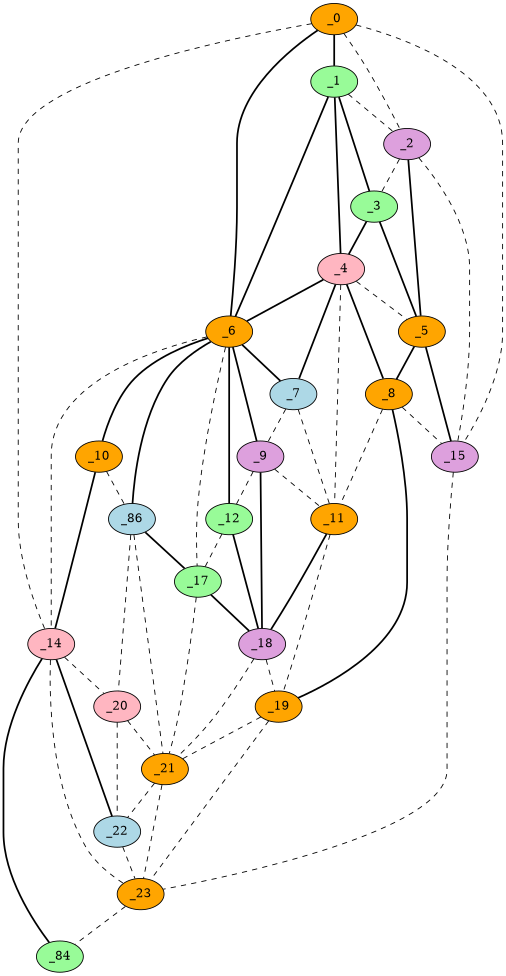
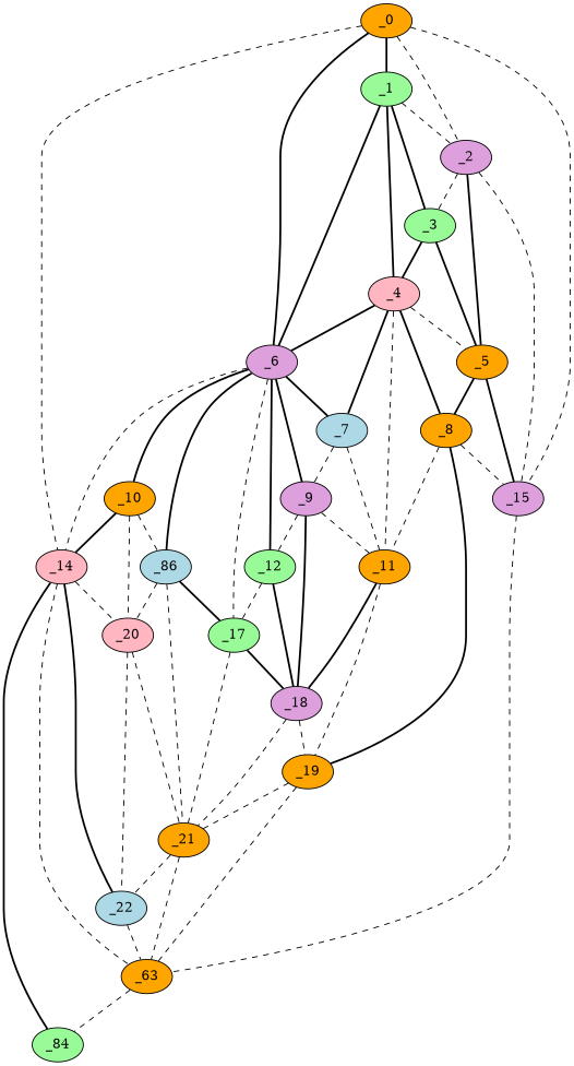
  graph {
    node [fillcolor=orange style=filled x=58 y=12]
    edge [style=dashed valence=2]
    _0 [x=6 y=10]
    _1 [fillcolor=palegreen x=28 y=15]
    _2 [fillcolor=plum x=35]
-   _6 [x=53 y=57]
+   _6 [fillcolor=plum x=53 y=57]
    _14 [fillcolor=lightpink x=61 y=93]
    _15 [fillcolor=plum x=62 y=4]
    _3 [fillcolor=palegreen x=40 y=17]
    _4 [fillcolor=lightpink x=49 y=27]
    _5 [x=52]
    _7 [fillcolor=lightblue x=54 y=31]
    _9 [fillcolor=plum y=38]
    _10 [y=62]
    _12 [fillcolor=palegreen x=60 y=42]
    n14 [fillcolor=lightblue label=_86 x=64 y=60]
    _17 [fillcolor=palegreen x=65 y=49]
    n16 [fillcolor=palegreen label=_84 x=123 y=117]
    _20 [fillcolor=lightpink x=75 y=65]
    _22 [fillcolor=lightblue x=84 y=64]
-   _23 [x=120 y=86]
+   _23 [x=120 y=86 label=_63]
    _8 [y=16]
    _11 [x=59 y=30]
    _18 [fillcolor=plum x=66 y=40]
    _21 [x=76 y=52]
    _19 [x=68 y=30]
    _0 -- _1 [style=bold]
    _0 -- _2 [valence=1]
    _0 -- _6 [style=bold]
    _0 -- _14
    _0 -- _15 [valence=1]
    _1 -- _2
    _1 -- _6 [style=bold]
    _1 -- _3 [style=bold valence=1]
    _1 -- _4 [style=bold]
    _2 -- _15
    _2 -- _3
    _2 -- _5 [style=bold]
    _6 -- _14
    _6 -- _7 [style=bold]
    _6 -- _9 [style=bold]
    _6 -- _10 [style=bold valence=1]
    _6 -- _12 [style=bold]
    _6 -- n14 [style=bold]
    _6 -- _17
    _14 -- n16 [style=bold valence=1]
    _14 -- _20
    _14 -- _22 [style=bold valence=1]
    _14 -- _23
    _15 -- _23 [valence=1]
    _3 -- _4 [style=bold valence=1]
    _3 -- _5 [style=bold]
    _4 -- _6 [style=bold valence=1]
    _4 -- _5
    _4 -- _7 [style=bold]
    _4 -- _8 [style=bold]
    _4 -- _11 [valence=1]
    _5 -- _15 [style=bold]
    _5 -- _8 [style=bold valence=1]
    _7 -- _9
    _7 -- _11
    _9 -- _12 [valence=1]
    _9 -- _11
    _9 -- _18 [style=bold]
    _10 -- _14 [style=bold]
    _10 -- n14 [valence=1]
+   _10 -- _20
    _12 -- _17 [valence=1]
    _12 -- _18 [style=bold]
    n14 -- _17 [style=bold]
    n14 -- _20
    n14 -- _21
    _17 -- _18 [style=bold]
    _17 -- _21
    _20 -- _22 [valence=1]
    _20 -- _21
    _22 -- _23
    _23 -- n16 [valence=1]
    _8 -- _15
    _8 -- _11
    _8 -- _19 [style=bold]
    _11 -- _18 [style=bold]
    _11 -- _19 [valence=1]
    _18 -- _21 [valence=1]
    _18 -- _19 [valence=1]
    _21 -- _22
    _21 -- _23
    _19 -- _23
    _19 -- _21
  }
